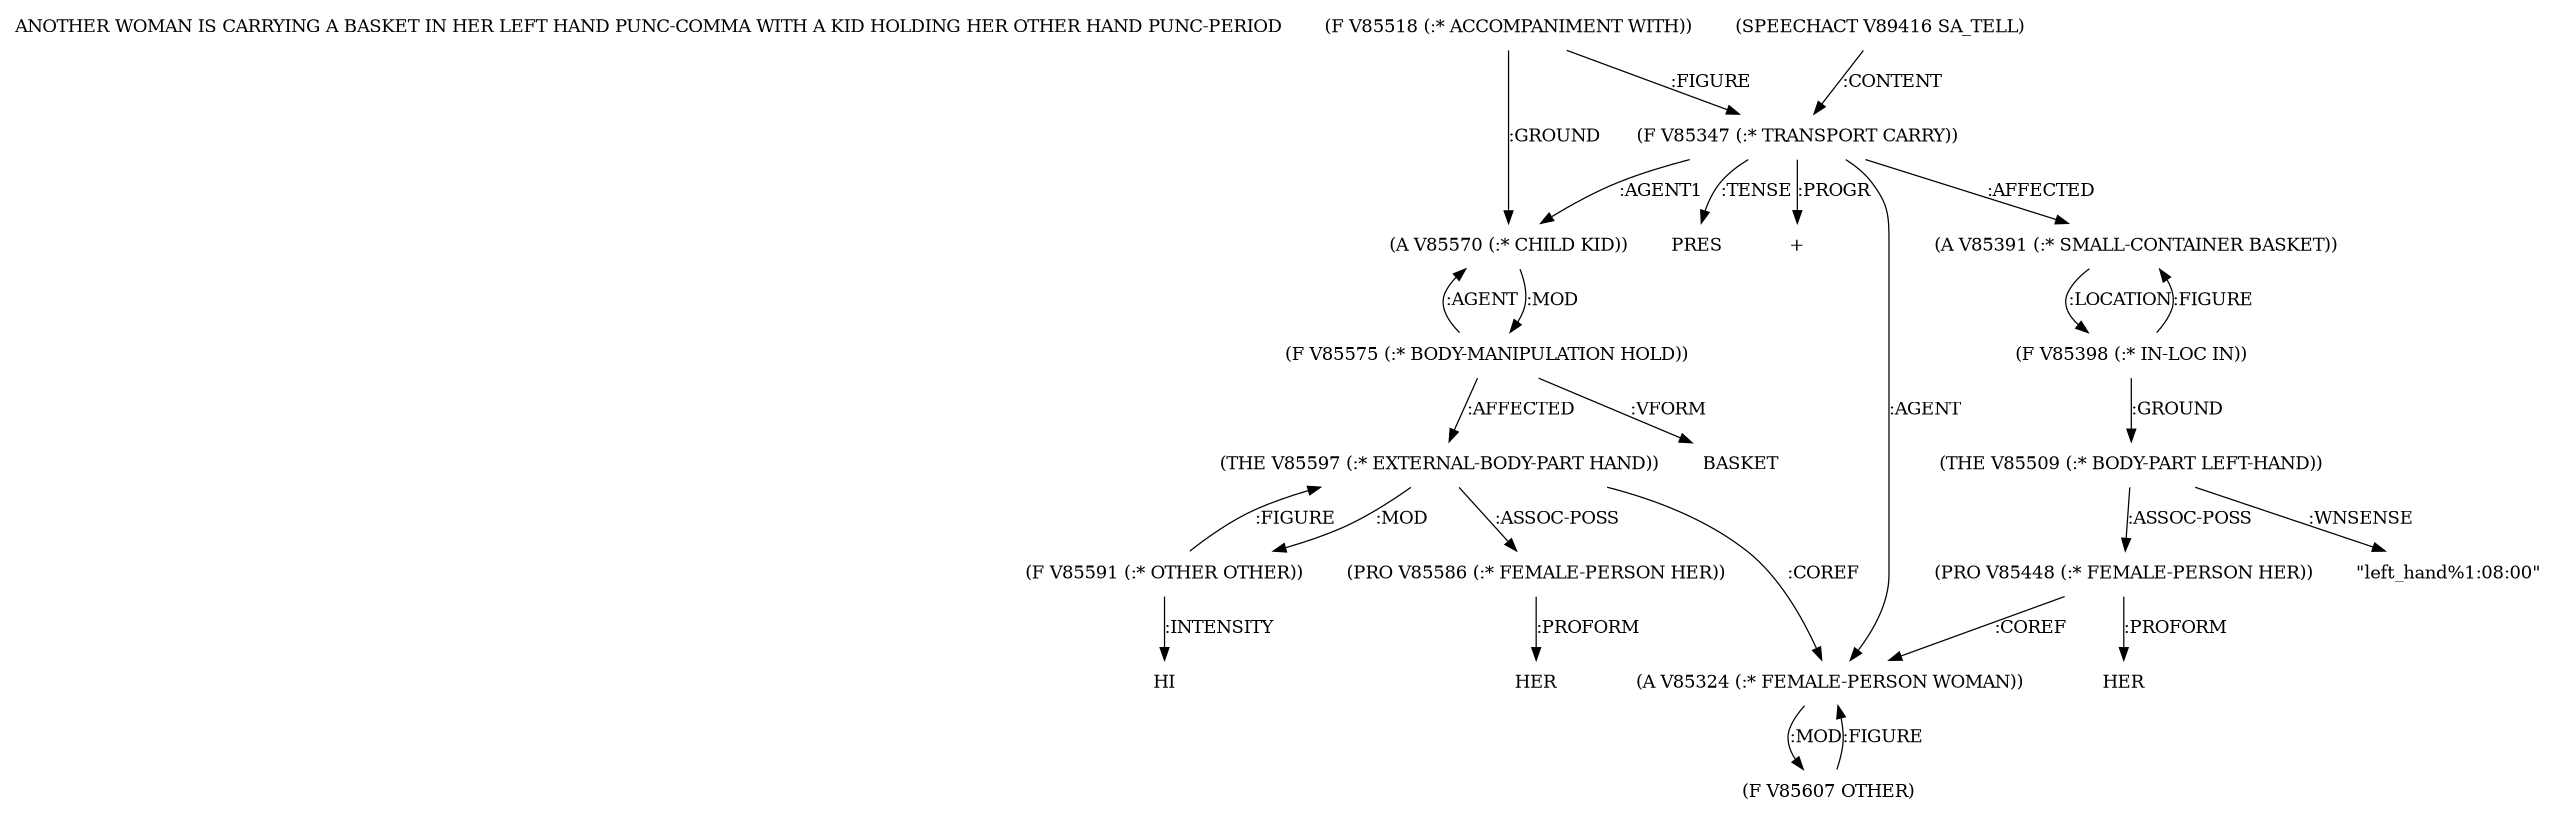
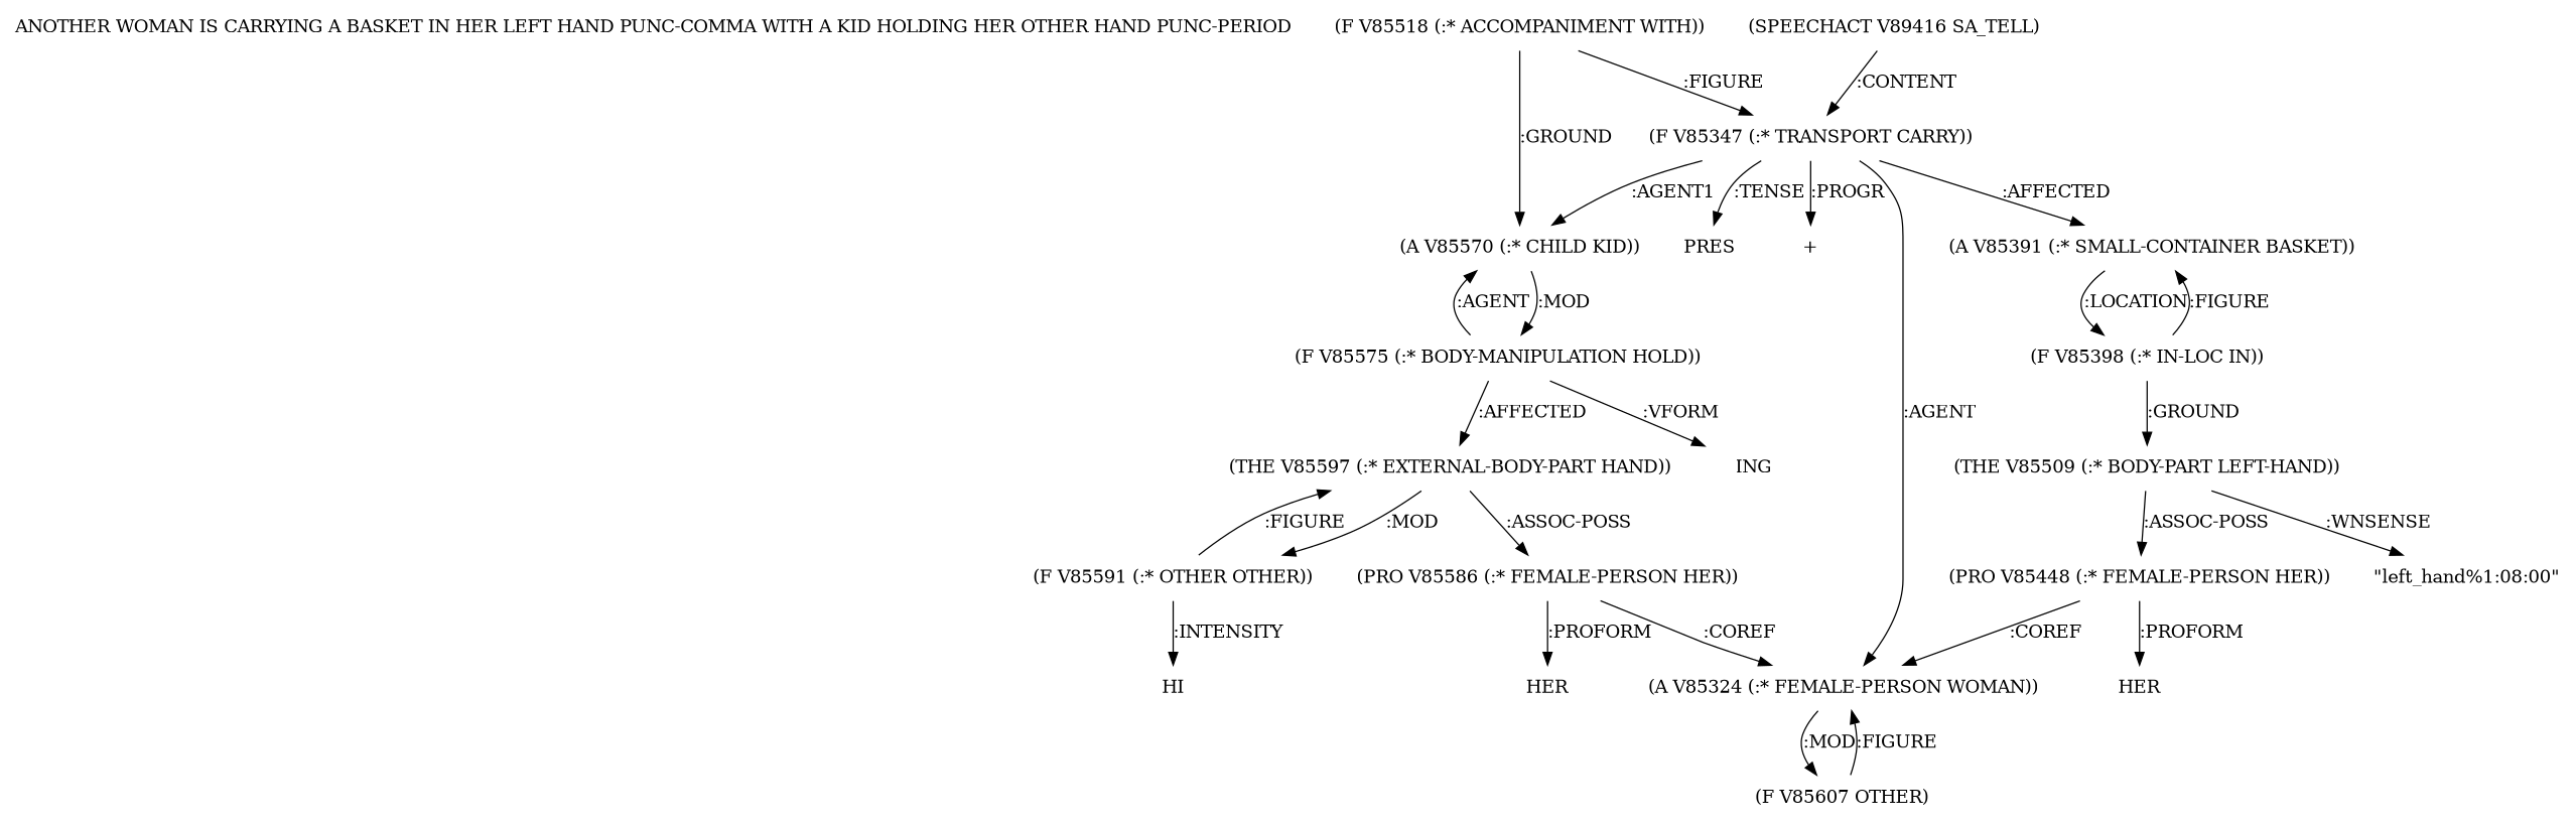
  digraph {
    node [shape=none]
    "ANOTHER WOMAN IS CARRYING A BASKET IN HER LEFT HAND PUNC-COMMA WITH A KID HOLDING HER OTHER HAND PUNC-PERIOD"
    n2 [label="(SPEECHACT V89416 SA_TELL)"]
    n3 [label="(F V85347 (:* TRANSPORT CARRY))"]
    n4 [label="(A V85324 (:* FEMALE-PERSON WOMAN))"]
    n5 [label="(A V85391 (:* SMALL-CONTAINER BASKET))"]
    n6 [label=PRES]
    n7 [label="+"]
    n8 [label="(A V85570 (:* CHILD KID))"]
    n9 [label="(F V85607 OTHER)"]
    n10 [label="(F V85398 (:* IN-LOC IN))"]
    n11 [label="(F V85518 (:* ACCOMPANIMENT WITH))"]
    n12 [label="(THE V85509 (:* BODY-PART LEFT-HAND))"]
    n13 [label="(F V85575 (:* BODY-MANIPULATION HOLD))"]
    n14 [label="(PRO V85448 (:* FEMALE-PERSON HER))"]
    n15 [label="\"left_hand%1:08:00\""]
    n16 [label=HER]
    n17 [label="(THE V85597 (:* EXTERNAL-BODY-PART HAND))"]
-   n18 [label=BASKET]
+   n18 [label=ING]
    n19 [label="(PRO V85586 (:* FEMALE-PERSON HER))"]
    n20 [label="(F V85591 (:* OTHER OTHER))"]
    n21 [label=HER]
    n22 [label=HI]
    n2 -> n3 [label=":CONTENT"]
    n3 -> n4 [label=":AGENT"]
    n3 -> n5 [label=":AFFECTED"]
    n3 -> n6 [label=":TENSE"]
    n3 -> n7 [label=":PROGR"]
    n3 -> n8 [label=":AGENT1"]
    n4 -> n9 [label=":MOD"]
    n5 -> n10 [label=":LOCATION"]
    n8 -> n13 [label=":MOD"]
    n9 -> n4 [label=":FIGURE"]
    n10 -> n5 [label=":FIGURE"]
    n10 -> n12 [label=":GROUND"]
    n11 -> n3 [label=":FIGURE"]
    n11 -> n8 [label=":GROUND"]
    n12 -> n14 [label=":ASSOC-POSS"]
    n12 -> n15 [label=":WNSENSE"]
    n13 -> n8 [label=":AGENT"]
    n13 -> n17 [label=":AFFECTED"]
    n13 -> n18 [label=":VFORM"]
    n14 -> n4 [label=":COREF"]
    n14 -> n16 [label=":PROFORM"]
    n17 -> n19 [label=":ASSOC-POSS"]
    n17 -> n20 [label=":MOD"]
-   n17 -> n4 [label=":COREF"]
+   n19 -> n4 [label=":COREF"]
    n19 -> n21 [label=":PROFORM"]
    n20 -> n17 [label=":FIGURE"]
    n20 -> n22 [label=":INTENSITY"]
  }
